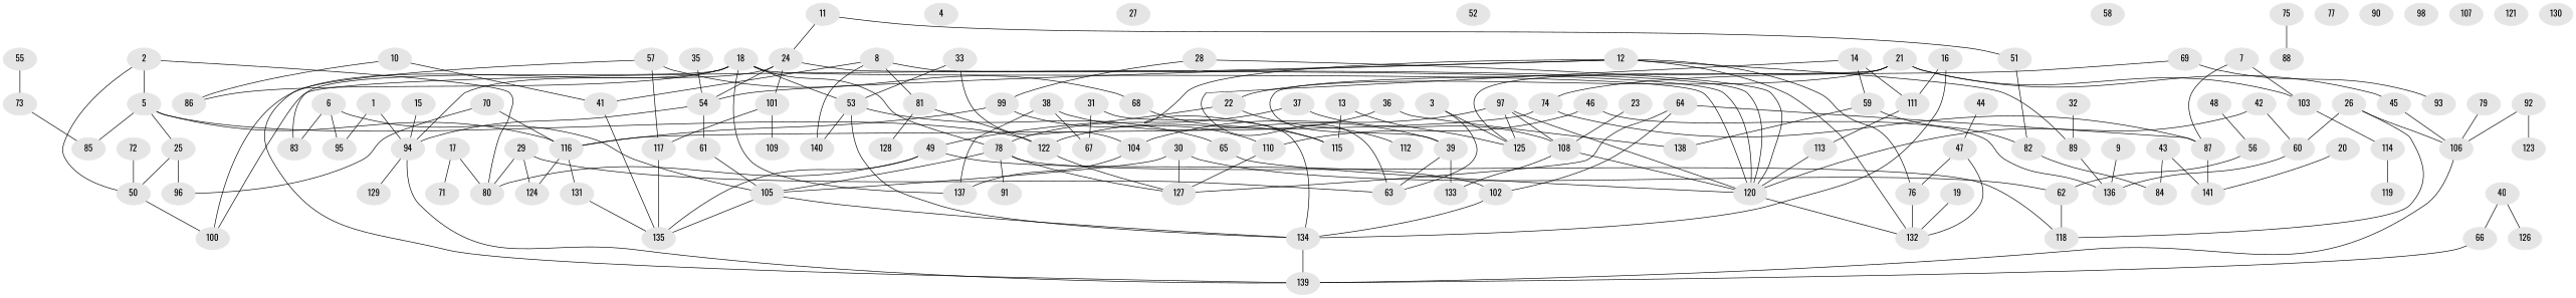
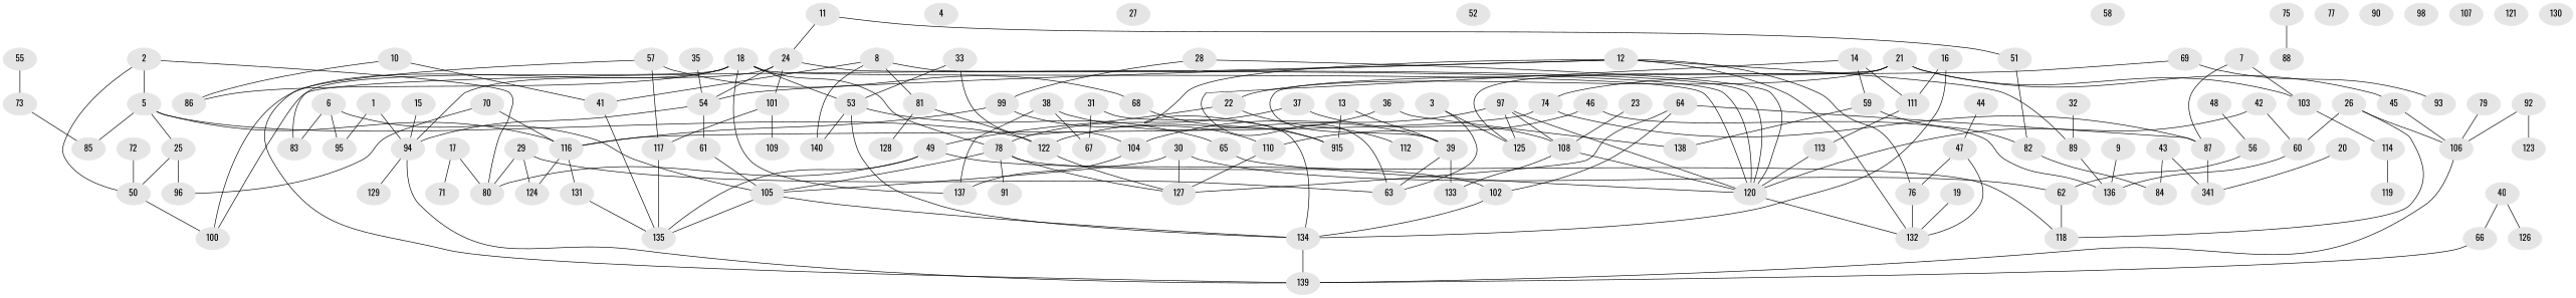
  graph {
    fontname=Oswald
    node [color=gray90 fontname=Oswald style=filled]
    edge [fontname=Oswald]
    1
    94
    95
    139
    129
    2
    5
    50
    80
    25
    85
    116
    122
    100
    3
    63
    125
    4
    96
    124
    131
    127
    6
    83
    105
    134
    135
    7
    87
    103
-   141
+   141 [label=341]
    114
    8
    41
    81
    120
    140
    128
    132
    9
    136
    10
    86
    11
    24
    51
    54
    101
    82
    12
    76
    89
-   115
+   115 [label=915]
    61
    13
    39
    133
    14
    59
    111
    138
    113
    15
    16
    17
    71
    18
    53
    78
    137
    65
    118
    91
    19
    20
    21
    22
    45
    49
    112
    106
    102
    23
    108
    117
    109
    26
    60
    27
    28
    99
    110
    29
    30
    62
    31
    67
    32
    33
    104
    79
    35
    36
    37
    38
    40
    66
    126
    42
    43
    84
    44
    47
    46
    48
    56
    52
    55
    73
    57
    68
    58
    64
    69
    74
    93
    70
    72
    75
    88
    77
    90
    92
    123
    97
    98
    119
    107
    121
    130
    1 -- 94
    1 -- 95
    94 -- 139
    94 -- 129
    2 -- 5
    2 -- 50
    2 -- 80
    5 -- 25
    5 -- 85
    5 -- 116
    5 -- 122
    50 -- 100
    25 -- 50
    25 -- 96
    116 -- 124
    116 -- 131
    122 -- 127
    3 -- 63
    3 -- 125
    131 -- 135
    6 -- 95
    6 -- 83
    6 -- 105
    105 -- 134
    105 -- 135
    134 -- 139
    7 -- 87
    7 -- 103
    87 -- 141
    103 -- 114
    114 -- 119
    8 -- 41
    8 -- 81
    8 -- 120
    8 -- 140
    41 -- 135
    81 -- 122
    81 -- 128
    120 -- 132
    9 -- 136
    10 -- 41
    10 -- 86
    11 -- 24
    11 -- 51
    24 -- 94
    24 -- 120
    24 -- 54
    24 -- 101
    51 -- 82
    54 -- 94
    54 -- 61
    101 -- 117
    101 -- 109
    82 -- 84
    12 -- 100
    12 -- 132
    12 -- 54
    12 -- 76
    12 -- 89
    12 -- 115
    76 -- 132
    89 -- 136
    61 -- 105
    13 -- 115
-   13 -- 125
+   13 -- 39
    39 -- 63
    39 -- 133
    14 -- 63
    14 -- 59
    14 -- 111
    59 -- 82
    59 -- 138
    111 -- 113
    113 -- 120
    15 -- 94
    16 -- 134
    16 -- 111
    17 -- 80
    17 -- 71
    18 -- 100
    18 -- 83
    18 -- 120
    18 -- 86
    18 -- 53
    18 -- 78
    18 -- 137
    53 -- 134
    53 -- 140
    53 -- 65
    78 -- 127
    78 -- 105
    78 -- 118
    78 -- 91
    65 -- 120
    19 -- 132
    20 -- 141
    21 -- 125
    21 -- 103
    21 -- 39
    21 -- 22
    21 -- 45
    22 -- 49
    22 -- 112
    45 -- 106
    49 -- 80
    49 -- 135
    49 -- 102
    106 -- 139
    102 -- 134
    23 -- 108
    108 -- 120
    108 -- 133
    117 -- 135
    26 -- 118
    26 -- 106
    26 -- 60
    60 -- 136
    28 -- 120
    28 -- 99
    99 -- 116
    99 -- 110
    110 -- 127
    29 -- 80
    29 -- 63
    29 -- 124
    30 -- 127
    30 -- 105
    30 -- 62
    62 -- 118
    31 -- 134
    31 -- 67
    32 -- 89
    33 -- 53
    33 -- 104
    104 -- 137
    79 -- 106
    35 -- 54
    36 -- 122
    36 -- 138
    37 -- 78
    37 -- 108
    38 -- 39
    38 -- 137
    38 -- 67
    40 -- 66
    40 -- 126
    66 -- 139
    42 -- 120
    42 -- 60
    43 -- 141
    43 -- 84
    44 -- 47
    47 -- 132
    47 -- 76
    46 -- 136
    46 -- 110
    48 -- 56
    56 -- 62
    55 -- 73
    73 -- 85
    57 -- 139
    57 -- 117
    57 -- 68
    68 -- 115
    64 -- 127
    64 -- 87
    64 -- 102
    69 -- 74
    69 -- 93
    74 -- 116
    74 -- 87
    70 -- 116
    70 -- 96
    72 -- 50
    75 -- 88
    92 -- 106
    92 -- 123
    97 -- 125
    97 -- 120
    97 -- 108
    97 -- 104
  }
